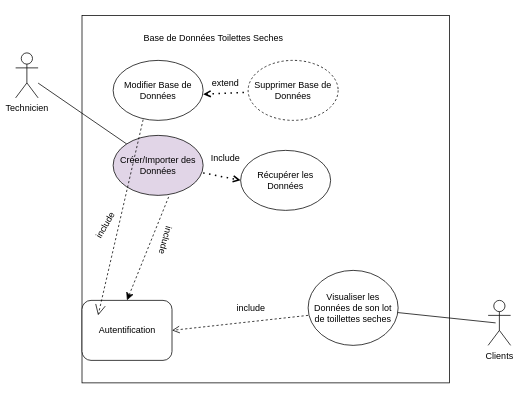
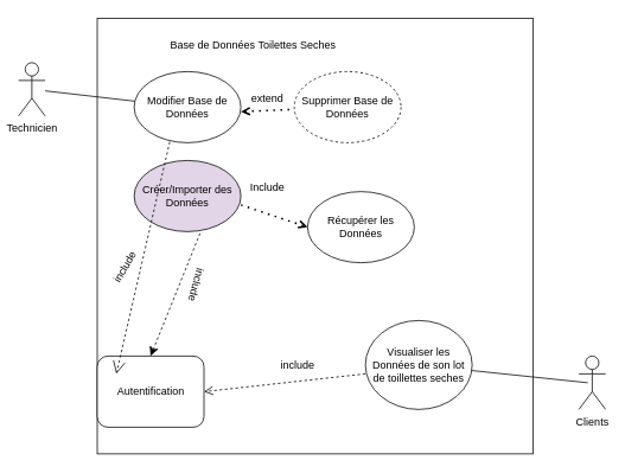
  <mxCell id="0" />
  <mxCell id="1" parent="0" />
  <mxCell id="2" value="Technicien" style="shape=umlActor;verticalLabelPosition=bottom;verticalAlign=top;html=1;outlineConnect=0;" parent="1" vertex="1"><mxGeometry x="20" y="70" width="30" height="60" as="geometry" /></mxCell>
  <mxCell id="3" value="Clients" style="shape=umlActor;verticalLabelPosition=bottom;verticalAlign=top;html=1;outlineConnect=0;" parent="1" vertex="1"><mxGeometry x="650" y="400" width="30" height="60" as="geometry" /></mxCell>
  <mxCell id="4" value="" style="whiteSpace=wrap;html=1;aspect=fixed;" parent="1" vertex="1"><mxGeometry x="108.5" y="20" width="490" height="490" as="geometry" /></mxCell>
  <mxCell id="5" value="Base de Données Toilettes Seches" style="text;html=1;strokeColor=none;fillColor=none;align=center;verticalAlign=middle;whiteSpace=wrap;rounded=0;" parent="1" vertex="1"><mxGeometry x="144" y="40" width="280" height="20" as="geometry" /></mxCell>
  <mxCell id="6" value="Modifier Base de Données" style="ellipse;whiteSpace=wrap;html=1;" parent="1" vertex="1"><mxGeometry x="150" y="80" width="120" height="80" as="geometry" /></mxCell>
  <mxCell id="7" value="Créer/Importer des Données" style="ellipse;whiteSpace=wrap;html=1;fillColor=#e1d5e7;" parent="1" vertex="1"><mxGeometry x="150" y="180" width="120" height="80" as="geometry" /></mxCell>
- <mxCell id="8" value="" style="endArrow=none;html=1;" parent="1" source="7" target="2" edge="1"><mxGeometry width="50" height="50" relative="1" as="geometry"><mxPoint x="500" y="380" as="sourcePoint" /><mxPoint x="550" y="330" as="targetPoint" /></mxGeometry></mxCell>
+ <mxCell id="9" value="" style="endArrow=none;html=1;" parent="1" source="6" target="2" edge="1"><mxGeometry width="50" height="50" relative="1" as="geometry"><mxPoint x="500" y="380" as="sourcePoint" /><mxPoint x="550" y="330" as="targetPoint" /></mxGeometry></mxCell>
  <mxCell id="10" value="Visualiser les Données de son lot de toillettes seches" style="ellipse;whiteSpace=wrap;html=1;" parent="1" vertex="1"><mxGeometry x="410" y="360" width="120" height="100" as="geometry" /></mxCell>
  <mxCell id="11" value="" style="endArrow=none;html=1;" parent="1" source="10" edge="1"><mxGeometry width="50" height="50" relative="1" as="geometry"><mxPoint x="610" y="480" as="sourcePoint" /><mxPoint x="660" y="430" as="targetPoint" /></mxGeometry></mxCell>
  <mxCell id="12" value="Supprimer Base de Données" style="ellipse;whiteSpace=wrap;html=1;dashed=1;" parent="1" vertex="1"><mxGeometry x="330" y="80" width="120" height="80" as="geometry" /></mxCell>
  <mxCell id="13" value="" style="endArrow=none;dashed=1;html=1;dashPattern=1 3;strokeWidth=2;endFill=0;startArrow=open;startFill=0;" parent="1" target="12" edge="1"><mxGeometry width="50" height="50" relative="1" as="geometry"><mxPoint x="270" y="125" as="sourcePoint" /><mxPoint x="320" y="75" as="targetPoint" /></mxGeometry></mxCell>
  <mxCell id="14" value="extend" style="text;html=1;strokeColor=none;fillColor=none;align=center;verticalAlign=middle;whiteSpace=wrap;rounded=0;" parent="1" vertex="1"><mxGeometry x="280" y="100" width="40" height="20" as="geometry" /></mxCell>
- <mxCell id="15" value="Récupérer les Données" style="ellipse;whiteSpace=wrap;html=1;" parent="1" vertex="1"><mxGeometry x="320" y="200" width="120" height="80" as="geometry" /></mxCell>
+ <mxCell id="15" value="Récupérer les Données" style="ellipse;whiteSpace=wrap;html=1;" parent="1" vertex="1"><mxGeometry x="345" y="215" width="120" height="80" as="geometry" /></mxCell>
  <mxCell id="16" value="" style="endArrow=open;dashed=1;html=1;dashPattern=1 3;strokeWidth=2;entryX=0;entryY=0.5;entryDx=0;entryDy=0;endFill=0;" parent="1" target="15" edge="1"><mxGeometry width="50" height="50" relative="1" as="geometry"><mxPoint x="270" y="230" as="sourcePoint" /><mxPoint x="320" y="180" as="targetPoint" /></mxGeometry></mxCell>
  <mxCell id="17" value="Include" style="text;html=1;strokeColor=none;fillColor=none;align=center;verticalAlign=middle;whiteSpace=wrap;rounded=0;" parent="1" vertex="1"><mxGeometry x="280" y="200" width="40" height="20" as="geometry" /></mxCell>
  <mxCell id="18" value="Autentification" style="whiteSpace=wrap;html=1;rounded=1;" parent="1" vertex="1"><mxGeometry x="108.5" y="400" width="120" height="80" as="geometry" /></mxCell>
  <mxCell id="19" value="" style="endArrow=open;endSize=12;dashed=1;html=1;entryX=0.179;entryY=0.25;entryDx=0;entryDy=0;entryPerimeter=0;" edge="1" parent="1" target="18"><mxGeometry width="160" relative="1" as="geometry"><mxPoint x="190" y="159" as="sourcePoint" /><mxPoint x="350" y="159" as="targetPoint" /></mxGeometry></mxCell>
  <mxCell id="20" value="" style="html=1;verticalAlign=bottom;endArrow=classic;dashed=1;endSize=8;exitX=0.617;exitY=1.025;exitDx=0;exitDy=0;exitPerimeter=0;entryX=0.5;entryY=0;entryDx=0;entryDy=0;" edge="1" parent="1" source="7" target="18"><mxGeometry relative="1" as="geometry"><mxPoint x="250" y="290" as="sourcePoint" /><mxPoint x="170" y="290" as="targetPoint" /></mxGeometry></mxCell>
  <mxCell id="21" value="" style="html=1;verticalAlign=bottom;endArrow=open;dashed=1;endSize=8;entryX=1;entryY=0.5;entryDx=0;entryDy=0;" edge="1" parent="1" target="18"><mxGeometry relative="1" as="geometry"><mxPoint x="410" y="420" as="sourcePoint" /><mxPoint x="330" y="420" as="targetPoint" /></mxGeometry></mxCell>
  <mxCell id="22" value="include" style="text;html=1;strokeColor=none;fillColor=none;align=center;verticalAlign=middle;whiteSpace=wrap;rounded=0;" vertex="1" parent="1"><mxGeometry x="314" y="400" width="40" height="20" as="geometry" /></mxCell>
  <mxCell id="23" value="include" style="text;html=1;strokeColor=none;fillColor=none;align=center;verticalAlign=middle;whiteSpace=wrap;rounded=0;rotation=105;" vertex="1" parent="1"><mxGeometry x="200" y="310" width="40" height="20" as="geometry" /></mxCell>
  <mxCell id="24" value="include" style="text;html=1;strokeColor=none;fillColor=none;align=center;verticalAlign=middle;whiteSpace=wrap;rounded=0;rotation=-60;" vertex="1" parent="1"><mxGeometry x="120" y="290" width="40" height="20" as="geometry" /></mxCell>
